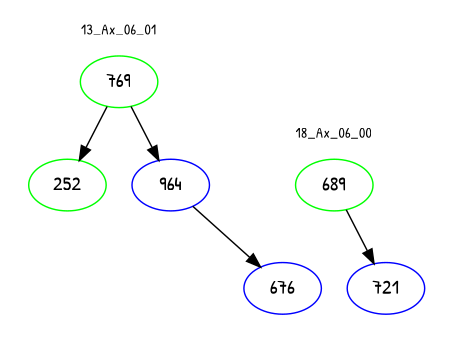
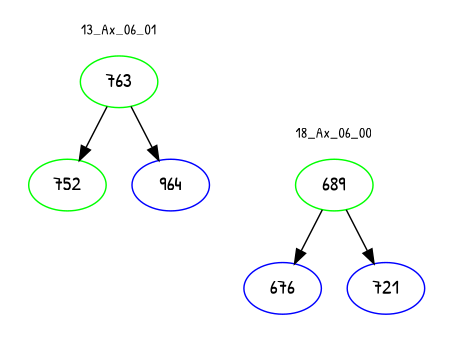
  digraph {
    fontname="Patrick Hand"
    node [color=green fontname="Patrick Hand"]
    edge [color=black fontname="Patrick Hand"]
-   n1 [label=769]
-   n2 [label=252]
+   n1 [label=763]
+   n2 [label=752]
    n3 [color=blue label=964]
    n4 [label=689]
    n5 [color=blue label=676]
    n6 [color=blue label=721]
    subgraph cluster_1 {
      color=white
      fontsize=10
      label="13_Ax_06_01"
      n1
      n2
      n3
    }
    subgraph cluster_2 {
      color=white
      fontsize=10
      label="18_Ax_06_00"
      n4
      n5
      n6
    }
    n1 -> n2
    n1 -> n3
-   n3 -> n5
+   n4 -> n5
    n4 -> n6
  }
